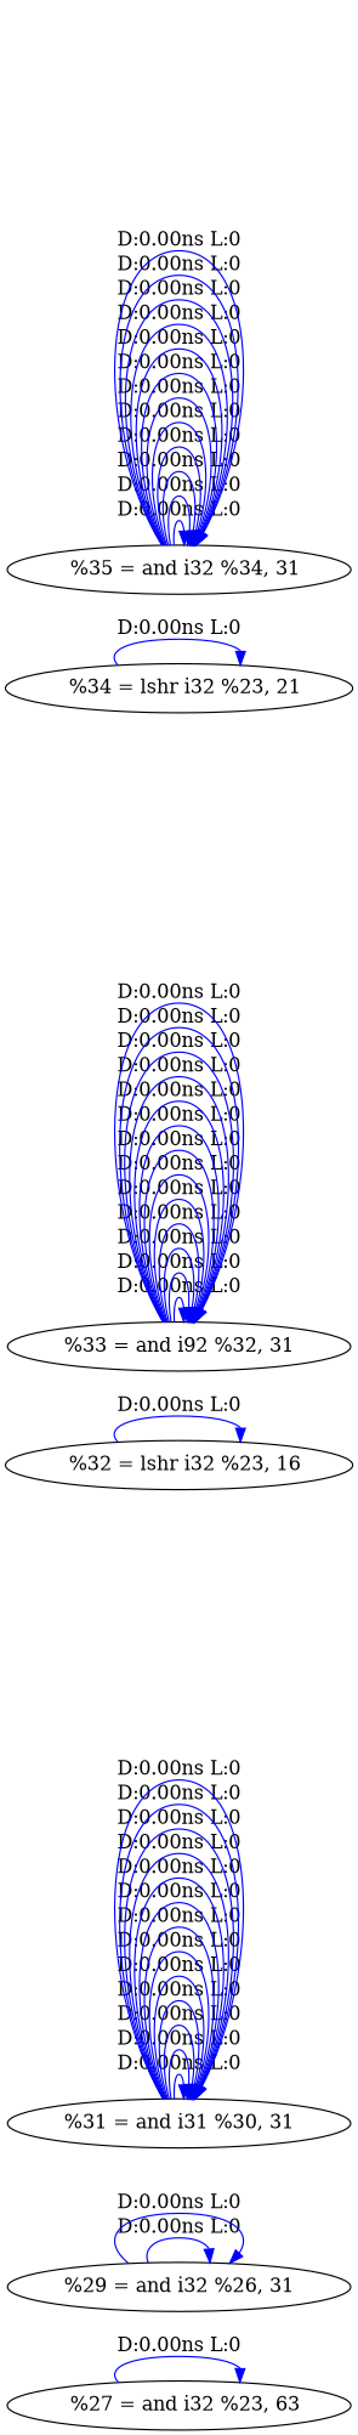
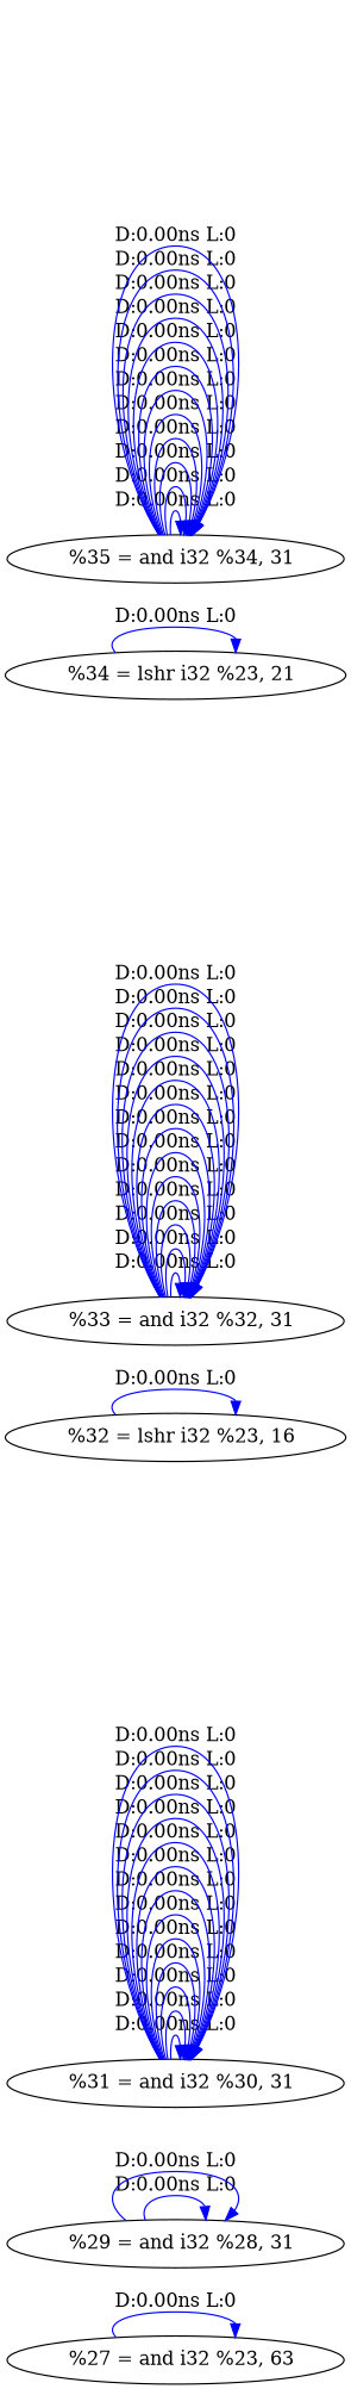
  digraph {
    rankdir=LR
    edge [color=blue]
    n1 [label="  %27 = and i32 %23, 63"]
-   n2 [label="%29 = and i32 %26, 31"]
-   n3 [label="%31 = and i31 %30, 31"]
+   n2 [label="  %29 = and i32 %28, 31"]
+   n3 [label="  %31 = and i32 %30, 31"]
    n4 [label="  %32 = lshr i32 %23, 16"]
-   n5 [label="%33 = and i92 %32, 31"]
+   n5 [label="  %33 = and i32 %32, 31"]
    n6 [label="  %34 = lshr i32 %23, 21"]
    n7 [label="  %35 = and i32 %34, 31"]
    n1 -> n1 [label="D:0.00ns L:0"]
    n2 -> n2 [label="D:0.00ns L:0"]
    n2 -> n2 [label="D:0.00ns L:0"]
    n3 -> n3 [label="D:0.00ns L:0"]
    n3 -> n3 [label="D:0.00ns L:0"]
    n3 -> n3 [label="D:0.00ns L:0"]
    n3 -> n3 [label="D:0.00ns L:0"]
    n3 -> n3 [label="D:0.00ns L:0"]
    n3 -> n3 [label="D:0.00ns L:0"]
    n3 -> n3 [label="D:0.00ns L:0"]
    n3 -> n3 [label="D:0.00ns L:0"]
    n3 -> n3 [label="D:0.00ns L:0"]
    n3 -> n3 [label="D:0.00ns L:0"]
    n3 -> n3 [label="D:0.00ns L:0"]
    n3 -> n3 [label="D:0.00ns L:0"]
    n3 -> n3 [label="D:0.00ns L:0"]
    n4 -> n4 [label="D:0.00ns L:0"]
    n5 -> n5 [label="D:0.00ns L:0"]
    n5 -> n5 [label="D:0.00ns L:0"]
    n5 -> n5 [label="D:0.00ns L:0"]
    n5 -> n5 [label="D:0.00ns L:0"]
    n5 -> n5 [label="D:0.00ns L:0"]
    n5 -> n5 [label="D:0.00ns L:0"]
    n5 -> n5 [label="D:0.00ns L:0"]
    n5 -> n5 [label="D:0.00ns L:0"]
    n5 -> n5 [label="D:0.00ns L:0"]
    n5 -> n5 [label="D:0.00ns L:0"]
    n5 -> n5 [label="D:0.00ns L:0"]
    n5 -> n5 [label="D:0.00ns L:0"]
    n5 -> n5 [label="D:0.00ns L:0"]
    n6 -> n6 [label="D:0.00ns L:0"]
    n7 -> n7 [label="D:0.00ns L:0"]
    n7 -> n7 [label="D:0.00ns L:0"]
    n7 -> n7 [label="D:0.00ns L:0"]
    n7 -> n7 [label="D:0.00ns L:0"]
    n7 -> n7 [label="D:0.00ns L:0"]
    n7 -> n7 [label="D:0.00ns L:0"]
    n7 -> n7 [label="D:0.00ns L:0"]
    n7 -> n7 [label="D:0.00ns L:0"]
    n7 -> n7 [label="D:0.00ns L:0"]
    n7 -> n7 [label="D:0.00ns L:0"]
    n7 -> n7 [label="D:0.00ns L:0"]
    n7 -> n7 [label="D:0.00ns L:0"]
  }
